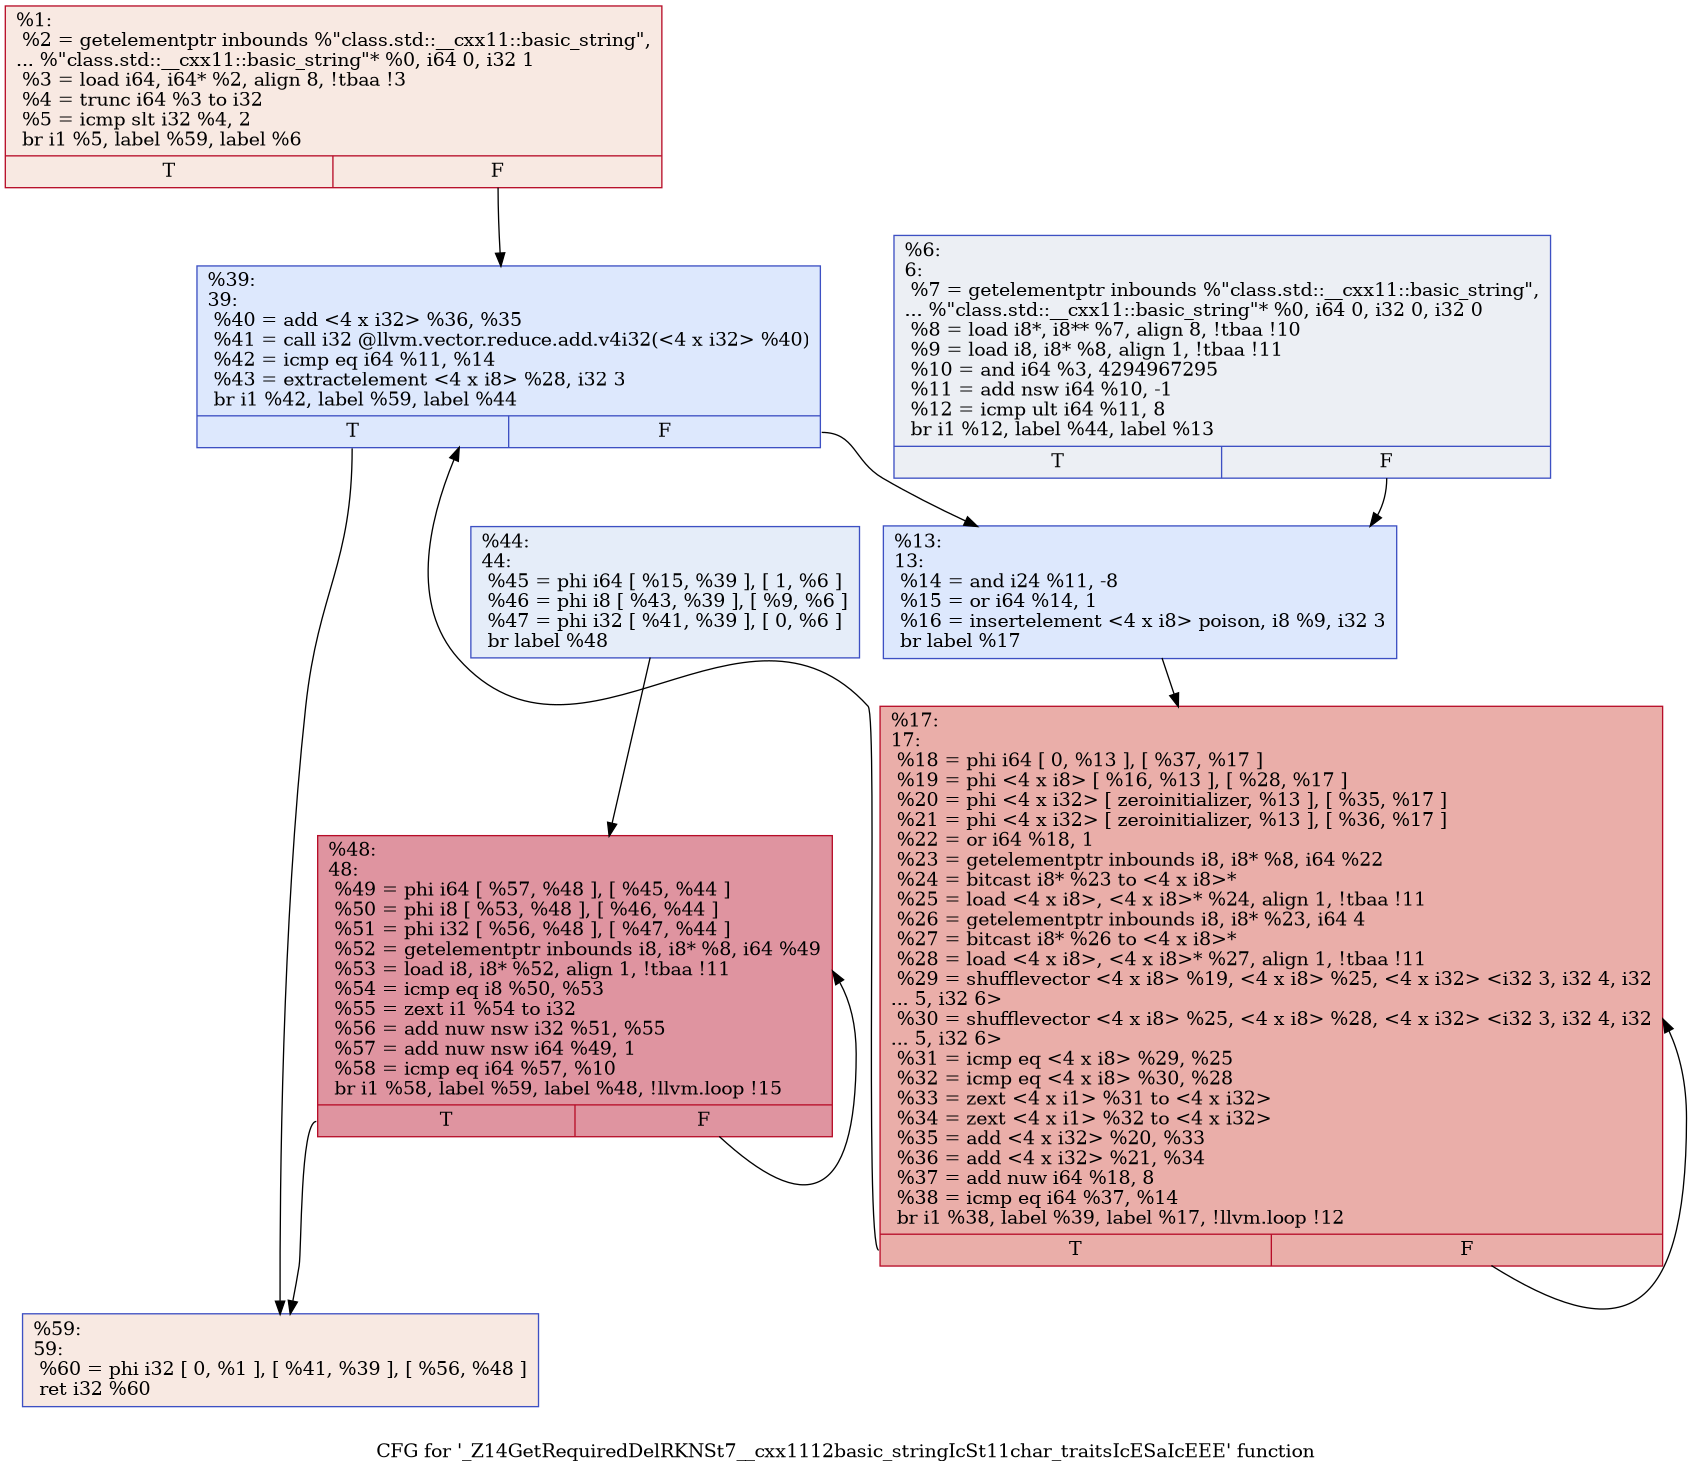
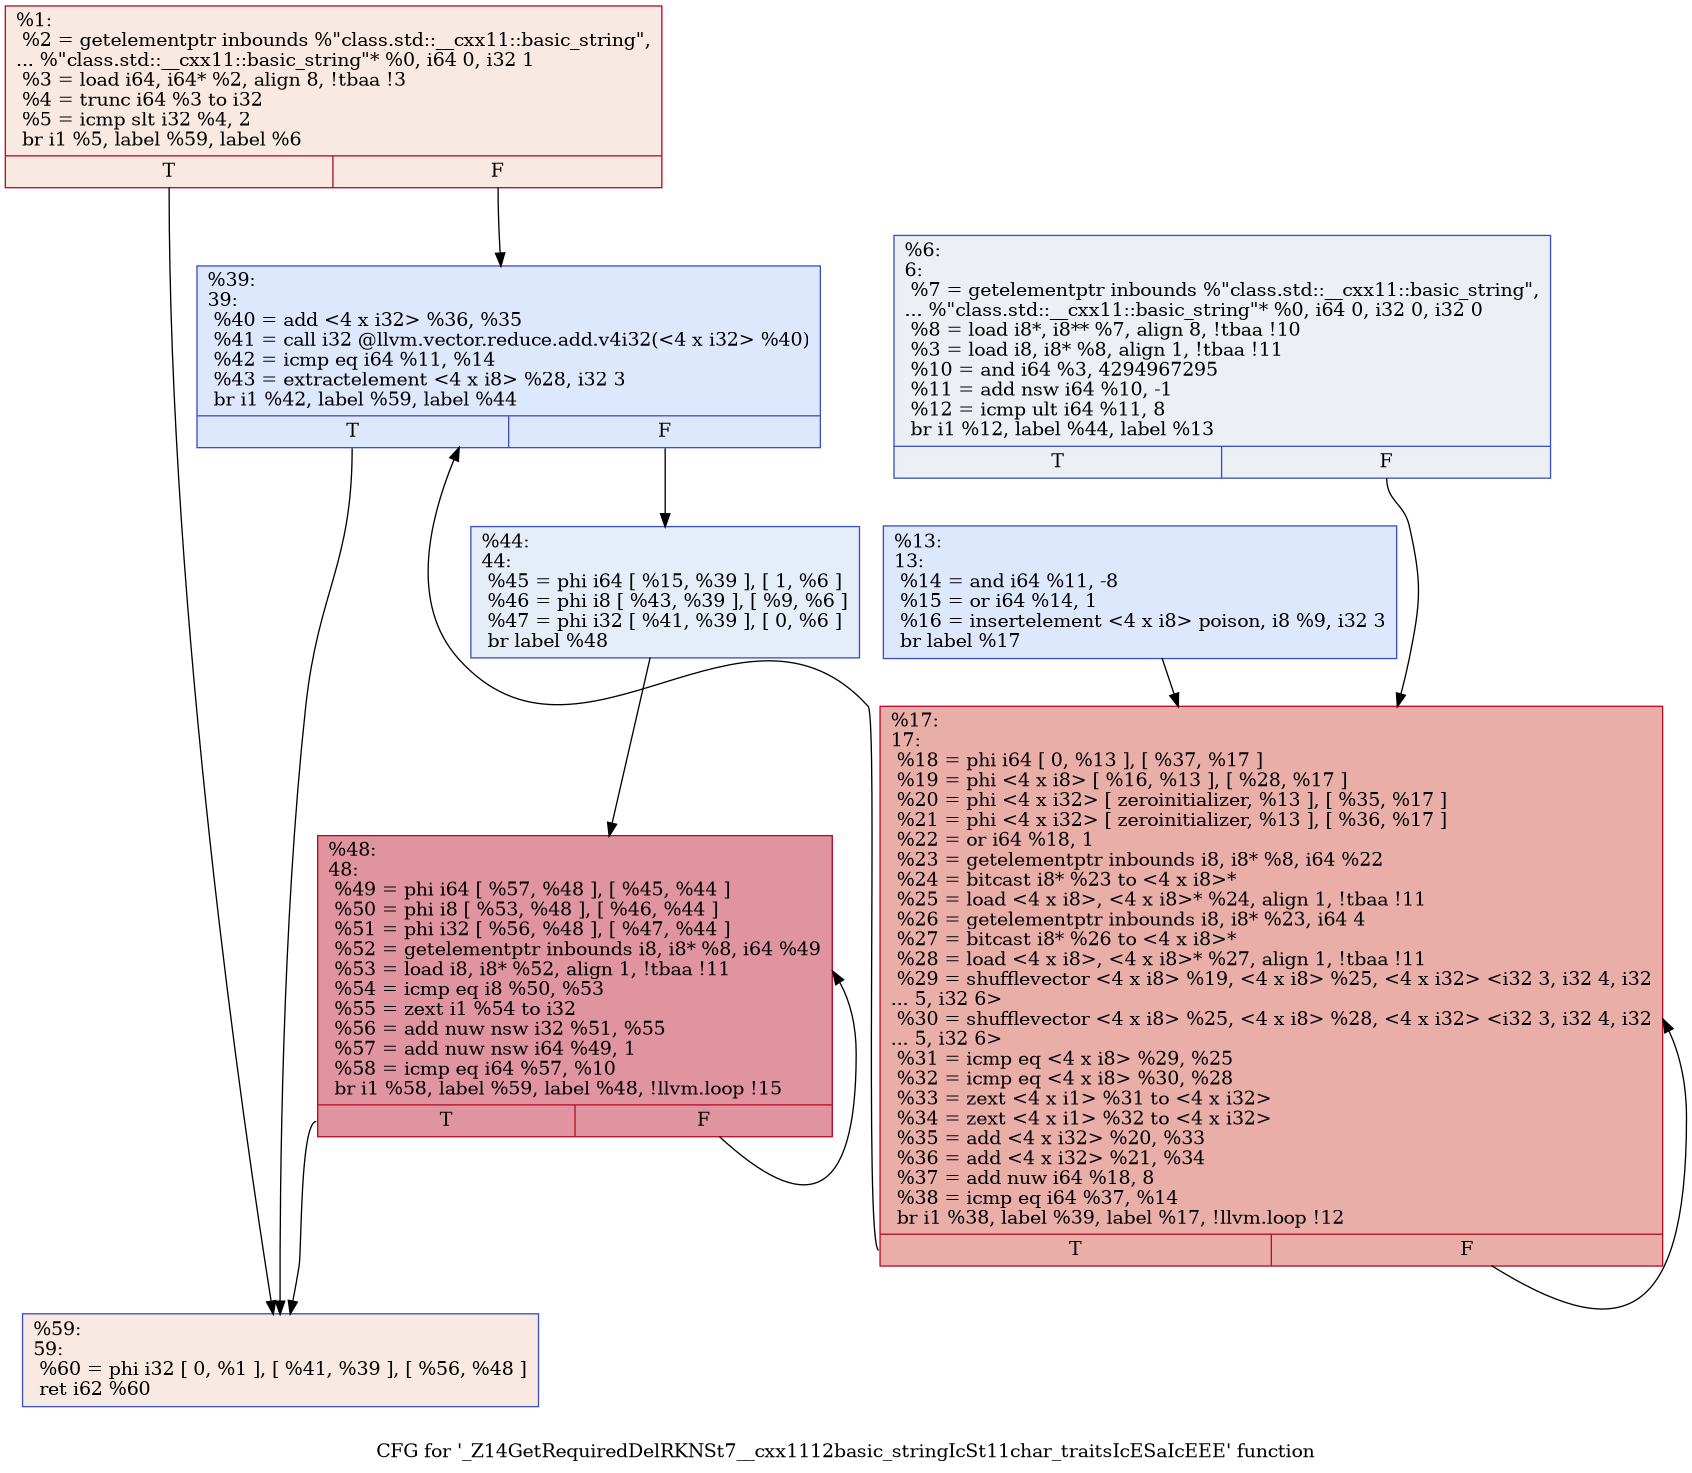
  digraph {
    label="CFG for '_Z14GetRequiredDelRKNSt7__cxx1112basic_stringIcSt11char_traitsIcESaIcEEE' function"
    node [color="#3d50c3ff" fillcolor="#efcebd70" shape=record style=filled]
    edge [tailport=s0]
    n1 [color="#b70d28ff" label="{%1:\l  %2 = getelementptr inbounds %\"class.std::__cxx11::basic_string\",\l... %\"class.std::__cxx11::basic_string\"* %0, i64 0, i32 1\l  %3 = load i64, i64* %2, align 8, !tbaa !3\l  %4 = trunc i64 %3 to i32\l  %5 = icmp slt i32 %4, 2\l  br i1 %5, label %59, label %6\l|{<s0>T|<s1>F}}"]
-   n2 [label="{%59:\l59:                                               \l  %60 = phi i32 [ 0, %1 ], [ %41, %39 ], [ %56, %48 ]\l  ret i32 %60\l}"]
+   n2 [label="{%59:\l59:                                               \l  %60 = phi i32 [ 0, %1 ], [ %41, %39 ], [ %56, %48 ]\l  ret i62 %60\l}"]
    n3 [fillcolor="#b2ccfb70" label="{%39:\l39:                                               \l  %40 = add \<4 x i32\> %36, %35\l  %41 = call i32 @llvm.vector.reduce.add.v4i32(\<4 x i32\> %40)\l  %42 = icmp eq i64 %11, %14\l  %43 = extractelement \<4 x i8\> %28, i32 3\l  br i1 %42, label %59, label %44\l|{<s0>T|<s1>F}}"]
-   n4 [fillcolor="#d4dbe670" label="{%6:\l6:                                                \l  %7 = getelementptr inbounds %\"class.std::__cxx11::basic_string\",\l... %\"class.std::__cxx11::basic_string\"* %0, i64 0, i32 0, i32 0\l  %8 = load i8*, i8** %7, align 8, !tbaa !10\l  %9 = load i8, i8* %8, align 1, !tbaa !11\l  %10 = and i64 %3, 4294967295\l  %11 = add nsw i64 %10, -1\l  %12 = icmp ult i64 %11, 8\l  br i1 %12, label %44, label %13\l|{<s0>T|<s1>F}}"]
-   n5 [fillcolor="#b2ccfb70" label="{%13:\l13:                                               \l  %14 = and i24 %11, -8\l  %15 = or i64 %14, 1\l  %16 = insertelement \<4 x i8\> poison, i8 %9, i32 3\l  br label %17\l}"]
+   n4 [fillcolor="#d4dbe670" label="{%6:\l6:                                                \l  %7 = getelementptr inbounds %\"class.std::__cxx11::basic_string\",\l... %\"class.std::__cxx11::basic_string\"* %0, i64 0, i32 0, i32 0\l  %8 = load i8*, i8** %7, align 8, !tbaa !10\l  %3 = load i8, i8* %8, align 1, !tbaa !11\l  %10 = and i64 %3, 4294967295\l  %11 = add nsw i64 %10, -1\l  %12 = icmp ult i64 %11, 8\l  br i1 %12, label %44, label %13\l|{<s0>T|<s1>F}}"]
+   n5 [fillcolor="#b2ccfb70" label="{%13:\l13:                                               \l  %14 = and i64 %11, -8\l  %15 = or i64 %14, 1\l  %16 = insertelement \<4 x i8\> poison, i8 %9, i32 3\l  br label %17\l}"]
    n6 [fillcolor="#c5d6f270" label="{%44:\l44:                                               \l  %45 = phi i64 [ %15, %39 ], [ 1, %6 ]\l  %46 = phi i8 [ %43, %39 ], [ %9, %6 ]\l  %47 = phi i32 [ %41, %39 ], [ 0, %6 ]\l  br label %48\l}"]
    n7 [color="#b70d28ff" fillcolor="#b70d2870" label="{%48:\l48:                                               \l  %49 = phi i64 [ %57, %48 ], [ %45, %44 ]\l  %50 = phi i8 [ %53, %48 ], [ %46, %44 ]\l  %51 = phi i32 [ %56, %48 ], [ %47, %44 ]\l  %52 = getelementptr inbounds i8, i8* %8, i64 %49\l  %53 = load i8, i8* %52, align 1, !tbaa !11\l  %54 = icmp eq i8 %50, %53\l  %55 = zext i1 %54 to i32\l  %56 = add nuw nsw i32 %51, %55\l  %57 = add nuw nsw i64 %49, 1\l  %58 = icmp eq i64 %57, %10\l  br i1 %58, label %59, label %48, !llvm.loop !15\l|{<s0>T|<s1>F}}"]
    n8 [color="#b70d28ff" fillcolor="#d0473d70" label="{%17:\l17:                                               \l  %18 = phi i64 [ 0, %13 ], [ %37, %17 ]\l  %19 = phi \<4 x i8\> [ %16, %13 ], [ %28, %17 ]\l  %20 = phi \<4 x i32\> [ zeroinitializer, %13 ], [ %35, %17 ]\l  %21 = phi \<4 x i32\> [ zeroinitializer, %13 ], [ %36, %17 ]\l  %22 = or i64 %18, 1\l  %23 = getelementptr inbounds i8, i8* %8, i64 %22\l  %24 = bitcast i8* %23 to \<4 x i8\>*\l  %25 = load \<4 x i8\>, \<4 x i8\>* %24, align 1, !tbaa !11\l  %26 = getelementptr inbounds i8, i8* %23, i64 4\l  %27 = bitcast i8* %26 to \<4 x i8\>*\l  %28 = load \<4 x i8\>, \<4 x i8\>* %27, align 1, !tbaa !11\l  %29 = shufflevector \<4 x i8\> %19, \<4 x i8\> %25, \<4 x i32\> \<i32 3, i32 4, i32\l... 5, i32 6\>\l  %30 = shufflevector \<4 x i8\> %25, \<4 x i8\> %28, \<4 x i32\> \<i32 3, i32 4, i32\l... 5, i32 6\>\l  %31 = icmp eq \<4 x i8\> %29, %25\l  %32 = icmp eq \<4 x i8\> %30, %28\l  %33 = zext \<4 x i1\> %31 to \<4 x i32\>\l  %34 = zext \<4 x i1\> %32 to \<4 x i32\>\l  %35 = add \<4 x i32\> %20, %33\l  %36 = add \<4 x i32\> %21, %34\l  %37 = add nuw i64 %18, 8\l  %38 = icmp eq i64 %37, %14\l  br i1 %38, label %39, label %17, !llvm.loop !12\l|{<s0>T|<s1>F}}"]
+   n1 -> n2
    n1 -> n3 [tailport=s1]
    n3 -> n2
-   n3 -> n5 [tailport=s1]
-   n4 -> n5 [tailport=s1]
+   n3 -> n6 [tailport=s1]
+   n4 -> n8 [tailport=s1]
    n5 -> n8
    n6 -> n7
    n7 -> n2
    n7 -> n7 [tailport=s1]
    n8 -> n3
    n8 -> n8 [tailport=s1]
  }
